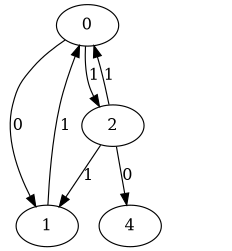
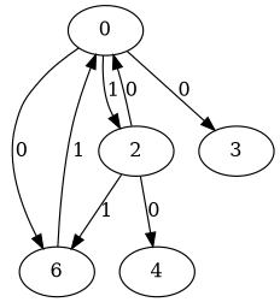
  digraph {
    0
-   1
+   1 [label=6]
    2
+   3
    4
    0 -> 1 [label=0]
    0 -> 2 [label=1]
+   0 -> 3 [label=0]
    1 -> 0 [label=1]
-   2 -> 0 [label=1]
+   2 -> 0 [label=0]
    2 -> 1 [label=1]
    2 -> 4 [label=0]
  }
